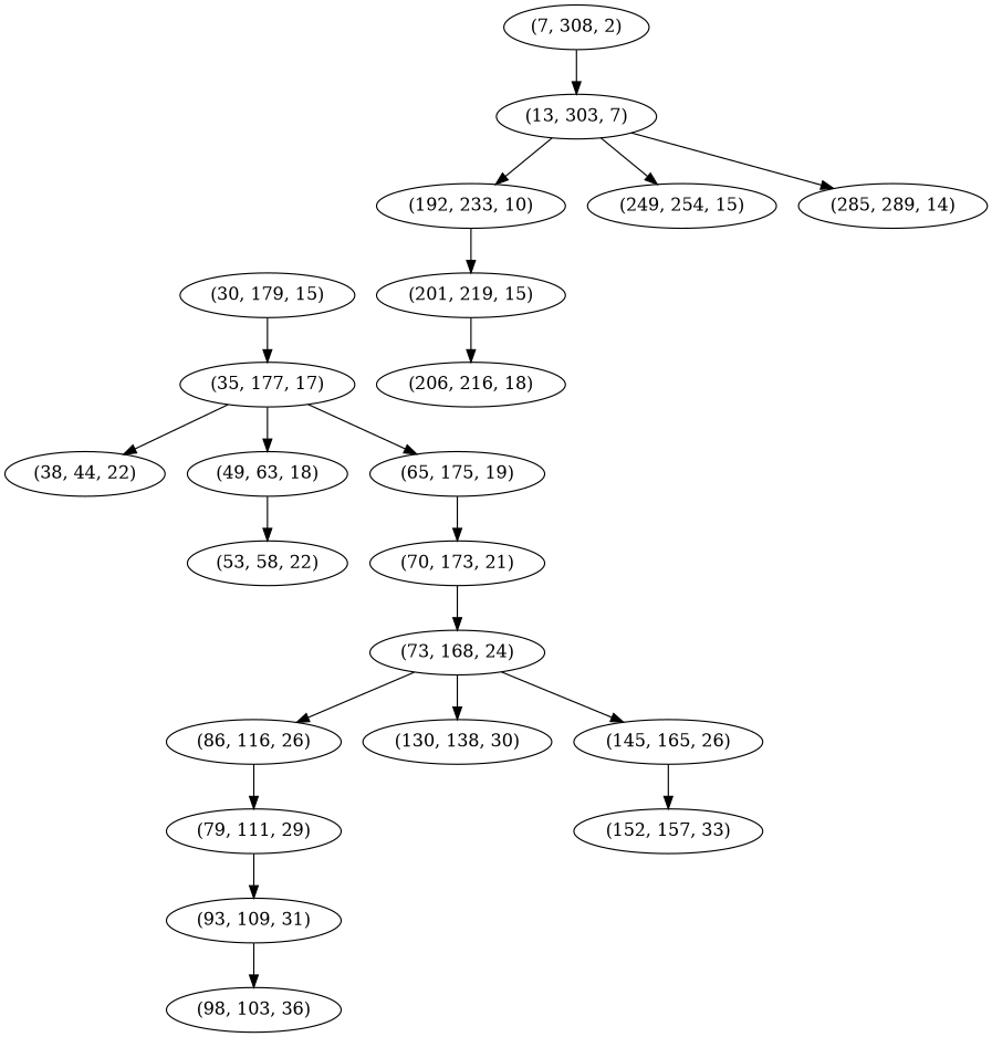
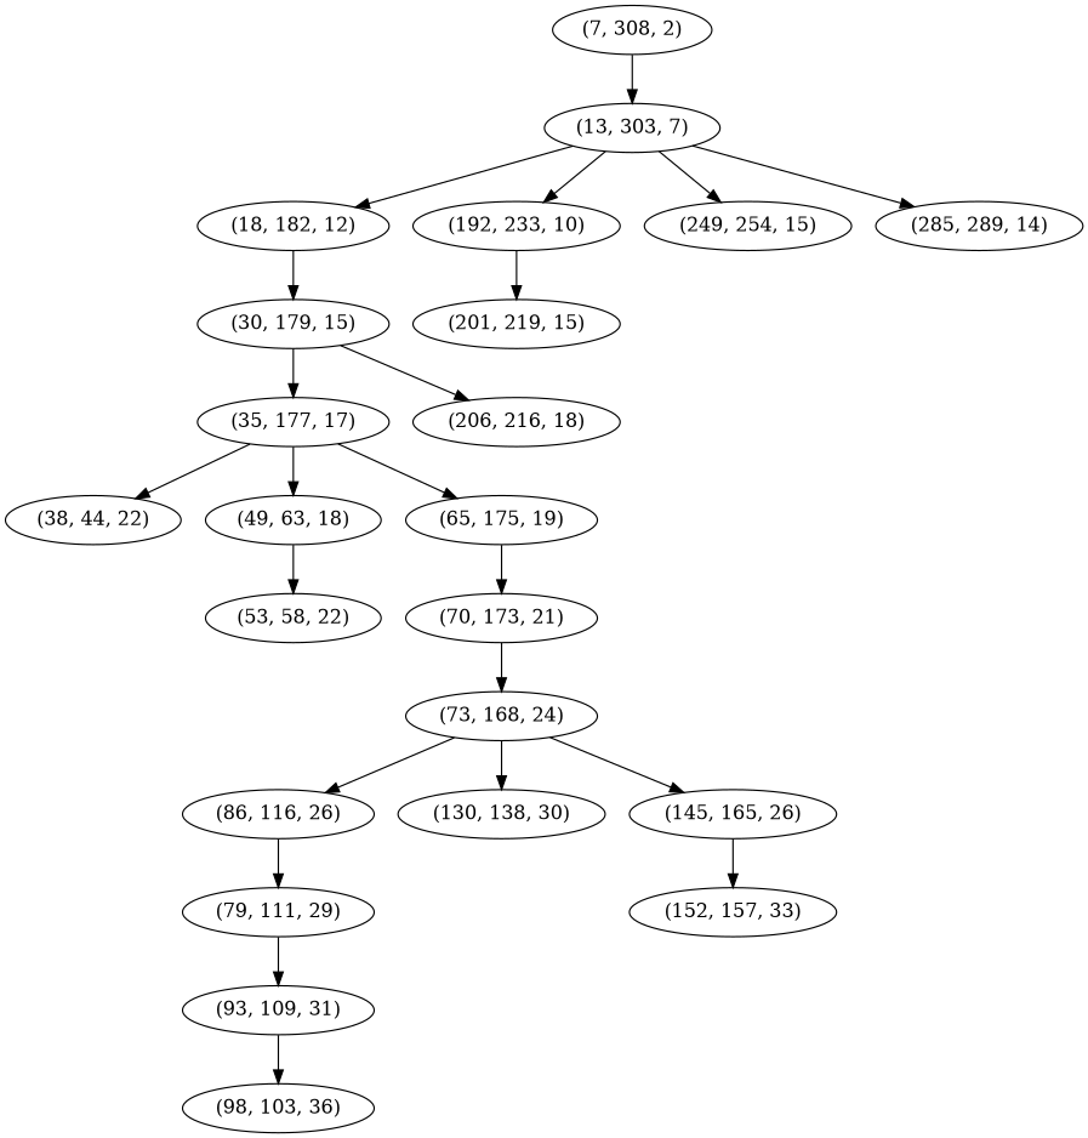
  digraph {
    "(7, 308, 2)"
    "(13, 303, 7)"
+   "(18, 182, 12)"
    "(192, 233, 10)"
    "(249, 254, 15)"
    "(285, 289, 14)"
    "(30, 179, 15)"
    "(201, 219, 15)"
    n9 [label="(35, 177, 17)"]
    "(38, 44, 22)"
    "(49, 63, 18)"
    "(65, 175, 19)"
    "(53, 58, 22)"
    "(70, 173, 21)"
    "(73, 168, 24)"
    "(86, 116, 26)"
    "(130, 138, 30)"
    "(145, 165, 26)"
    n19 [label="(79, 111, 29)"]
    "(152, 157, 33)"
    "(93, 109, 31)"
    "(98, 103, 36)"
    "(206, 216, 18)"
    "(7, 308, 2)" -> "(13, 303, 7)"
+   "(13, 303, 7)" -> "(18, 182, 12)"
    "(13, 303, 7)" -> "(192, 233, 10)"
    "(13, 303, 7)" -> "(249, 254, 15)"
    "(13, 303, 7)" -> "(285, 289, 14)"
+   "(18, 182, 12)" -> "(30, 179, 15)"
    "(192, 233, 10)" -> "(201, 219, 15)"
    "(30, 179, 15)" -> n9
-   "(201, 219, 15)" -> "(206, 216, 18)"
+   "(30, 179, 15)" -> "(206, 216, 18)"
    n9 -> "(38, 44, 22)"
    n9 -> "(49, 63, 18)"
    n9 -> "(65, 175, 19)"
    "(49, 63, 18)" -> "(53, 58, 22)"
    "(65, 175, 19)" -> "(70, 173, 21)"
    "(70, 173, 21)" -> "(73, 168, 24)"
    "(73, 168, 24)" -> "(86, 116, 26)"
    "(73, 168, 24)" -> "(130, 138, 30)"
    "(73, 168, 24)" -> "(145, 165, 26)"
    "(86, 116, 26)" -> n19
    "(145, 165, 26)" -> "(152, 157, 33)"
    n19 -> "(93, 109, 31)"
    "(93, 109, 31)" -> "(98, 103, 36)"
  }
